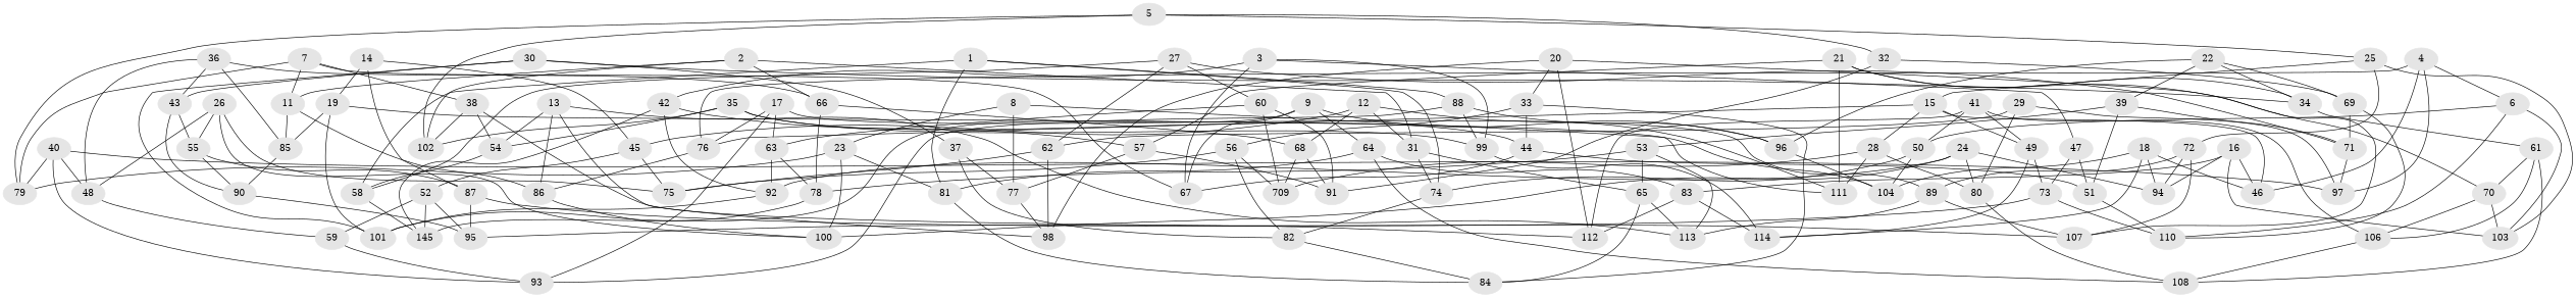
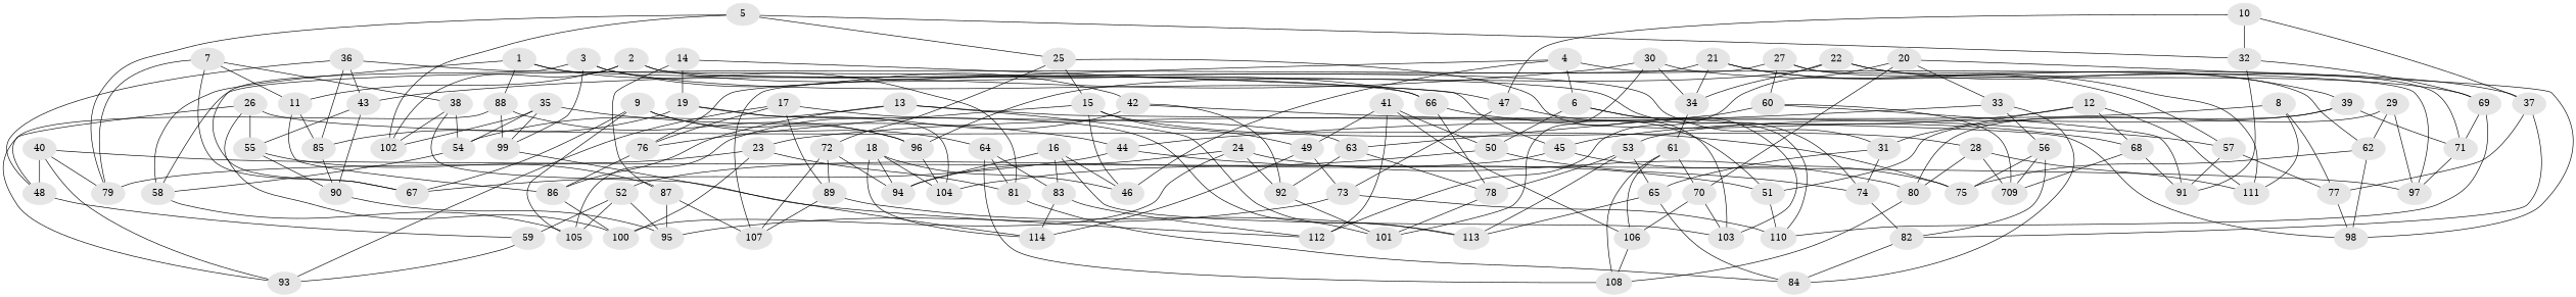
  graph {
    node [color=gray90 style=filled]
    1
    58
    74
    81
    88
-   105 [label=145]
+   105
    82
    84
    99
    96
    93
    2
    11
    31
    66
    102
    85
    86
    65
    68
    78
    3
    42
    47
    67
    57
    92
    51
    73
    114
    4
    6
    46
    76
    97
    50
    103
    110
    5
    25
    32
    79
    15
    72
    69
    91
    104
    7
    38
    54
    112
    8
    23
    77
    111
    100
    59
    98
    9
    64
    83
    108
+   10
    37
    14
    45
    19
    87
    90
    12
    75
    52
    n73 [label=709]
    13
    113
    101
    107
    95
    28
    49
    80
    16
    94
    17
    63
    89
    18
    20
    33
    70
    44
    56
    106
    21
    34
    61
    22
    39
    71
    53
    24
    29
    62
    26
    48
    55
    27
    60
    30
    43
    35
    36
    40
    41
    1 -- 58
    1 -- 74
    1 -- 81
    1 -- 88
    58 -- 105
    74 -- 82
    81 -- 84
    88 -- 99
    88 -- 96
    88 -- 93
    82 -- 84
    99 -- 114
    96 -- 104
    2 -- 11
    2 -- 31
    2 -- 66
    2 -- 102
    11 -- 85
    11 -- 86
    31 -- 74
    31 -- 65
    66 -- 68
    66 -- 78
    85 -- 90
    86 -- 100
    65 -- 84
    65 -- 113
    68 -- 91
    68 -- n73
    78 -- 101
    3 -- 99
    3 -- 42
    3 -- 47
    3 -- 67
    42 -- 105
    42 -- 57
    42 -- 92
    47 -- 51
    47 -- 73
    57 -- 91
    57 -- 77
    92 -- 101
    51 -- 110
    73 -- 110
    73 -- 95
    4 -- 6
    4 -- 46
    4 -- 76
    4 -- 97
    6 -- 50
    6 -- 103
    6 -- 110
    76 -- 86
    50 -- 74
    50 -- 104
    5 -- 102
    5 -- 25
    5 -- 32
    5 -- 79
    25 -- 103
    25 -- 15
    25 -- 72
    32 -- 69
    32 -- 91
    15 -- 46
    15 -- 76
    15 -- 28
    15 -- 49
    72 -- 107
    72 -- 94
    72 -- 89
    69 -- 110
    69 -- 71
    7 -- 11
    7 -- 67
    7 -- 79
    7 -- 38
    38 -- 102
    38 -- 54
    38 -- 112
    54 -- 58
    8 -- 23
    8 -- 77
    8 -- 111
    23 -- 81
    23 -- 79
    23 -- 100
    77 -- 98
    59 -- 93
    9 -- 105
    9 -- 96
    9 -- 67
    9 -- 64
    64 -- 81
    64 -- 83
    64 -- 108
    83 -- 114
    83 -- 112
+   10 -- 47
+   10 -- 32
+   10 -- 37
    37 -- 82
    37 -- 77
    14 -- 45
    14 -- 19
    14 -- 87
    45 -- 75
    45 -- 52
    19 -- 85
    19 -- 104
    19 -- 101
    87 -- 107
    87 -- 95
    90 -- 95
    12 -- 31
    12 -- 68
    12 -- 111
    12 -- 45
    52 -- 105
    52 -- 59
    52 -- 95
    13 -- 86
    13 -- 54
    13 -- 98
    13 -- 113
    28 -- 111
    28 -- n73
    28 -- 80
    49 -- 73
    49 -- 114
    80 -- 108
    16 -- 46
    16 -- 103
    16 -- 83
    16 -- 94
    17 -- 93
    17 -- 76
    17 -- 63
    17 -- 89
    63 -- 78
    63 -- 92
    89 -- 113
    89 -- 107
    18 -- 114
    18 -- 46
    18 -- 104
    18 -- 94
    20 -- 112
    20 -- 98
    20 -- 33
    20 -- 70
    33 -- 84
    33 -- 44
    33 -- 56
    70 -- 103
    70 -- 106
    44 -- 67
    44 -- 51
    56 -- 82
    56 -- 75
    56 -- n73
    106 -- 108
    21 -- 57
    21 -- 111
    21 -- 107
    21 -- 34
    34 -- 61
    61 -- 108
    61 -- 70
    61 -- 106
    22 -- 96
    22 -- 69
    22 -- 34
    22 -- 39
    39 -- 51
    39 -- 71
    39 -- 53
    71 -- 97
    53 -- 65
    53 -- 78
    53 -- 113
    24 -- 92
    24 -- 100
    24 -- 80
    24 -- 94
    29 -- 97
    29 -- 80
    29 -- 62
    62 -- 98
    62 -- 75
    26 -- 100
    26 -- 75
    26 -- 48
    26 -- 55
    48 -- 59
    55 -- 87
    55 -- 90
    27 -- 58
    27 -- 71
    27 -- 62
    27 -- 60
    60 -- 91
    60 -- n73
    60 -- 63
    30 -- 37
    30 -- 101
    30 -- 34
    30 -- 43
    43 -- 90
    43 -- 55
    35 -- 99
    35 -- 102
    35 -- 54
    35 -- 44
    36 -- 66
    36 -- 85
    36 -- 48
    36 -- 43
    40 -- 93
    40 -- 97
    40 -- 79
    40 -- 48
    41 -- 50
    41 -- 112
    41 -- 49
    41 -- 106
  }
